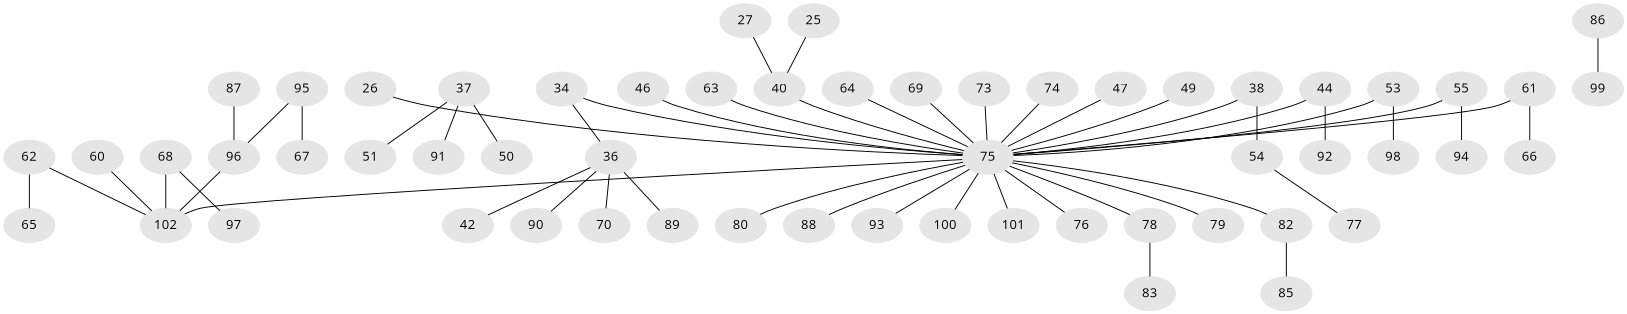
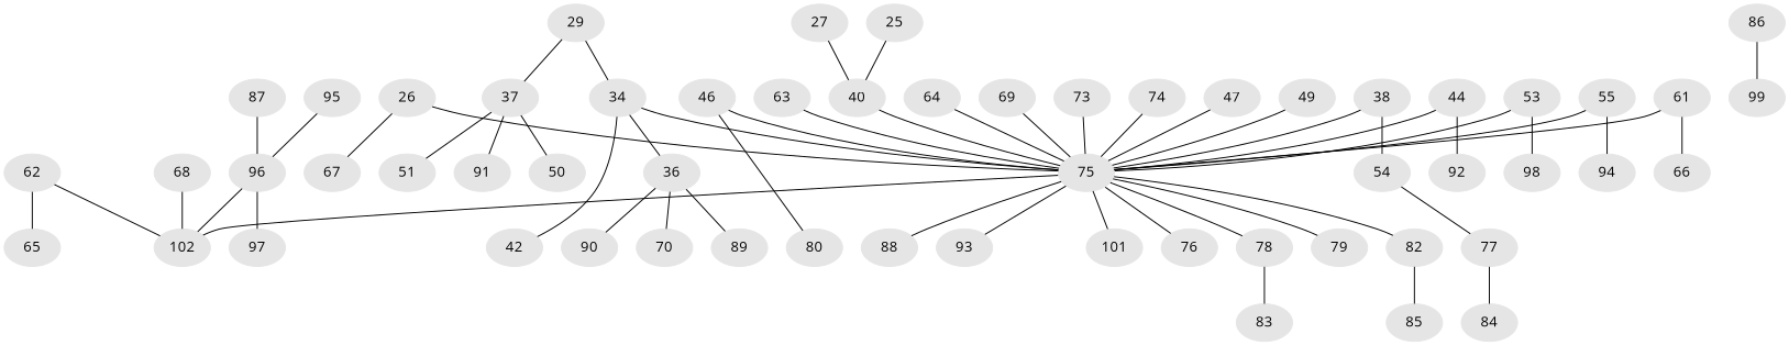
  graph {
    fontname="Open Sans"
    node [color=gray90 fontname="Open Sans" style=filled]
    edge [fontname="Open Sans"]
    40 [super="+23"]
    75 [super="+30+56+45+16+6+18+72+32"]
    25
    26 [super="+19"]
    67
    102 [super="+13+17+41"]
    76
    78
    79
    80
    82 [super="+58"]
    88
    93
-   100
    101
    27
    34 [super="+28"]
    36
    42
+   29
    37
    50
    51
    91
    70
    89
    90
    38
    54
    77
    44
    92
    46
    47
    86
    99
    49
    53
    98
+   84
    55
    94
-   60
    61
    66
    62
    65
    63
    64
    68
    69
    73
    74
    83
    85
    96 [super="+81"]
    97
    87
    95
    40 -- 75
    75 -- 102
    75 -- 76
    75 -- 78
    75 -- 79
-   75 -- 80
+   46 -- 80
    75 -- 82
    75 -- 88
    75 -- 93
-   75 -- 100
    75 -- 101
    25 -- 40
    26 -- 75
-   95 -- 67
+   26 -- 67
    78 -- 83
    82 -- 85
    27 -- 40
    34 -- 75
    34 -- 36
-   36 -- 42
+   34 -- 42
    36 -- 70
    36 -- 89
    36 -- 90
+   29 -- 34
+   29 -- 37
    37 -- 50
    37 -- 51
    37 -- 91
    38 -- 75
    38 -- 54
    54 -- 77
+   77 -- 84
    44 -- 75
    44 -- 92
    46 -- 75
    47 -- 75
    86 -- 99
    49 -- 75
    53 -- 75
    53 -- 98
    55 -- 75
    55 -- 94
-   60 -- 102
    61 -- 75
    61 -- 66
    62 -- 102
    62 -- 65
    63 -- 75
    64 -- 75
    68 -- 102
    69 -- 75
    73 -- 75
    74 -- 75
    96 -- 102
-   68 -- 97
+   96 -- 97
    87 -- 96
    95 -- 96
  }
